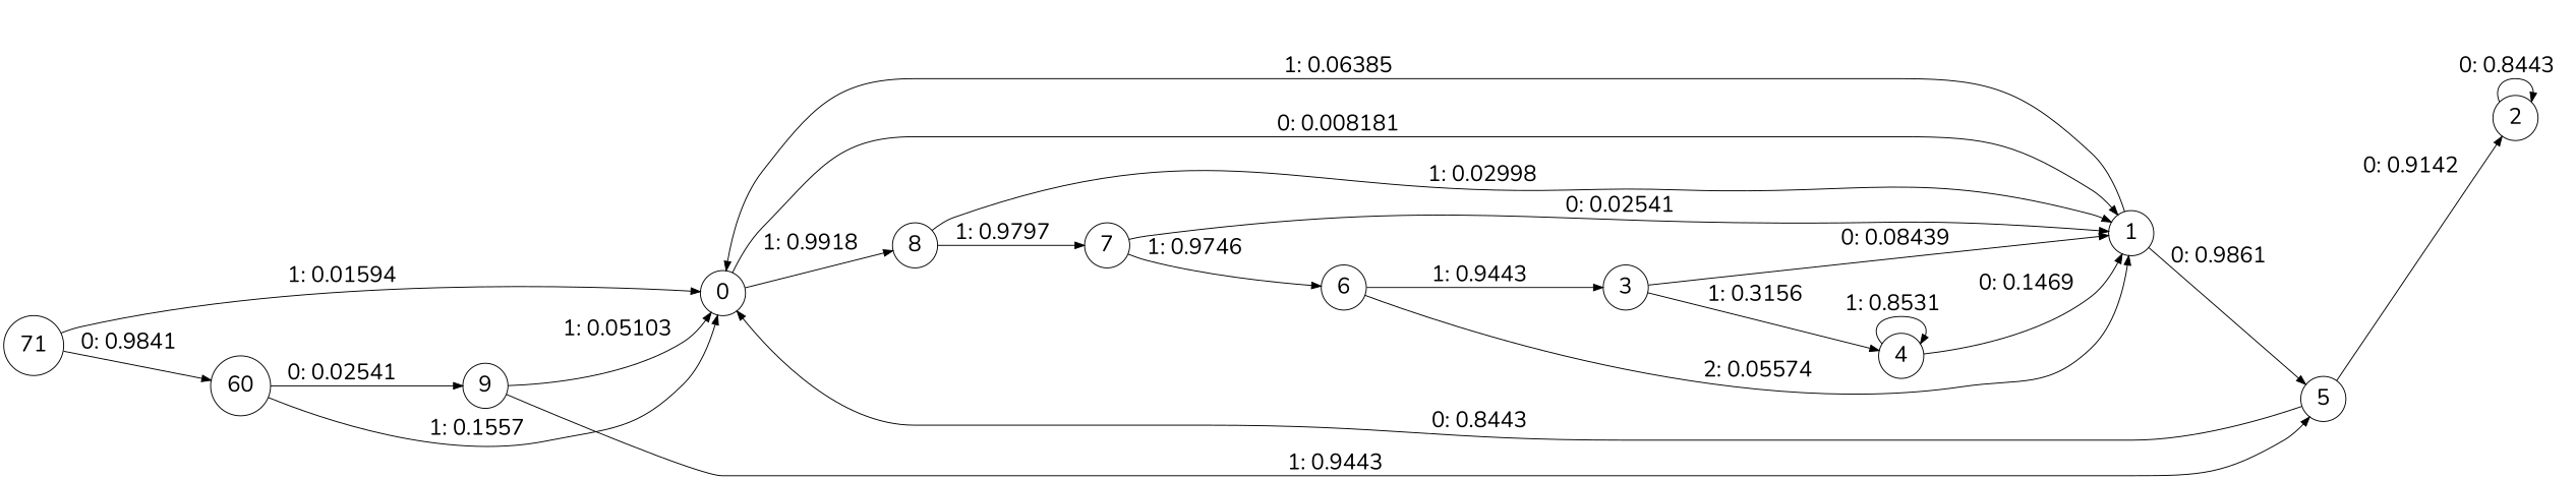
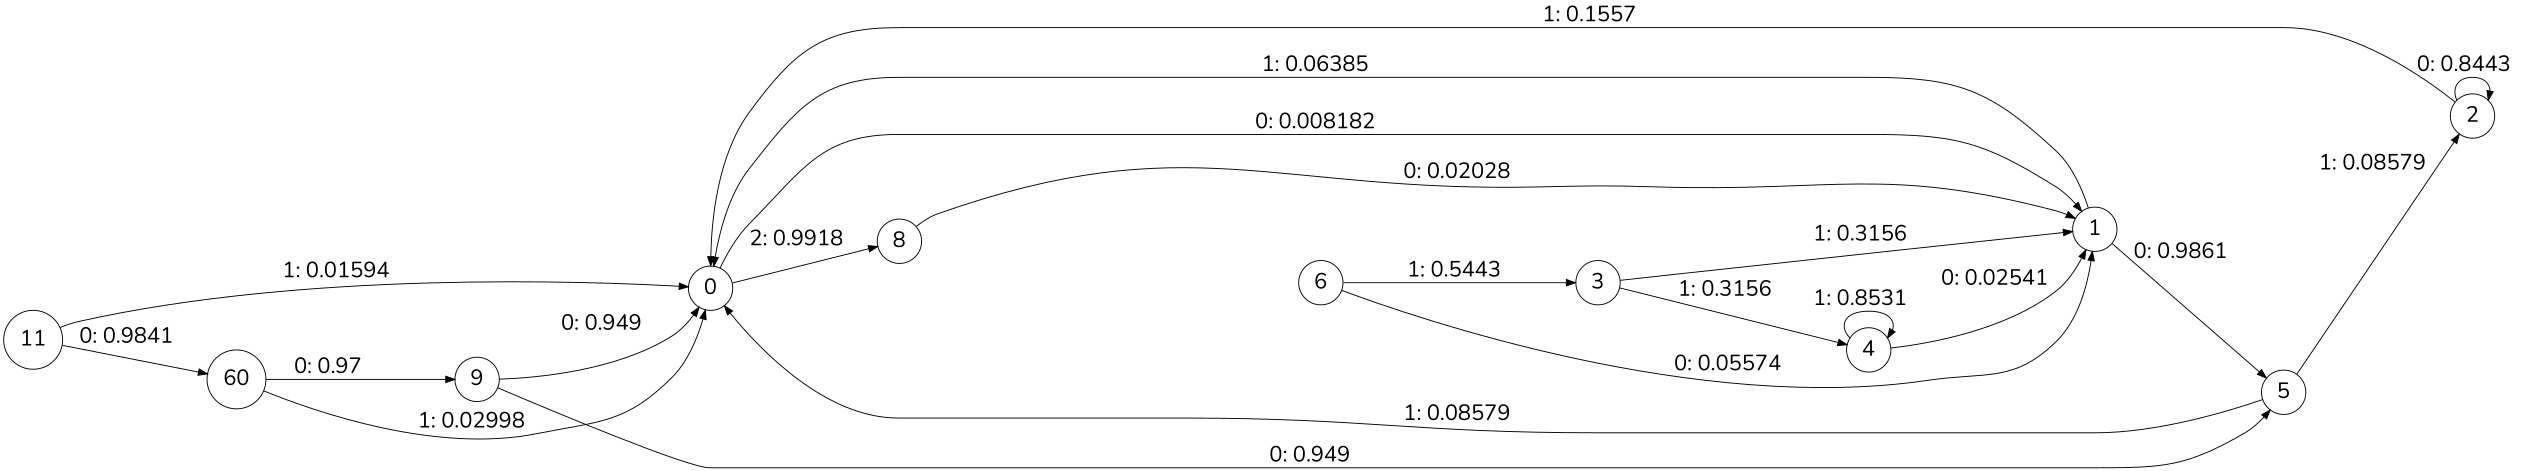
  digraph {
    fontname=Nunito
    rankdir=LR
    node [fontname=Nunito fontsize=24 shape=circle]
    edge [fontname=Nunito fontsize=24]
    0
    1
    8
    5
-   7
-   11 [label=71]
+   11
    n7 [label=60]
    6
    9
    2
    3
    4
-   0 -> 1 [label="0: 0.008181  "]
-   0 -> 8 [label="1: 0.9918   "]
+   0 -> 1 [label="0: 0.008182  "]
+   0 -> 8 [label="2: 0.9918   "]
    1 -> 0 [label="1: 0.06385  "]
    1 -> 5 [label="0: 0.9861   "]
-   8 -> 1 [label="1: 0.02998  "]
-   8 -> 7 [label="1: 0.9797   "]
-   5 -> 0 [label="0: 0.8443   "]
-   5 -> 2 [label="0: 0.9142   "]
-   7 -> 1 [label="0: 0.02541  "]
-   7 -> 6 [label="1: 0.9746   "]
+   8 -> 1 [label="0: 0.02028  "]
+   5 -> 0 [label="1: 0.08579  "]
+   5 -> 2 [label="1: 0.08579  "]
    11 -> 0 [label="1: 0.01594  "]
    11 -> n7 [label="0: 0.9841   "]
-   n7 -> 0 [label="1: 0.1557   "]
-   n7 -> 9 [label="0: 0.02541  "]
-   6 -> 1 [label="2: 0.05574  "]
-   6 -> 3 [label="1: 0.9443   "]
-   9 -> 0 [label="1: 0.05103  "]
-   9 -> 5 [label="1: 0.9443   "]
+   n7 -> 0 [label="1: 0.02998  "]
+   n7 -> 9 [label="0: 0.97     "]
+   6 -> 1 [label="0: 0.05574  "]
+   6 -> 3 [label="1: 0.5443   "]
+   9 -> 0 [label="0: 0.949    "]
+   9 -> 5 [label="0: 0.949    "]
+   2 -> 0 [label="1: 0.1557   "]
    2 -> 2 [label="0: 0.8443   "]
-   3 -> 1 [label="0: 0.08439  "]
+   3 -> 1 [label="1: 0.3156   "]
    3 -> 4 [label="1: 0.3156   "]
-   4 -> 1 [label="0: 0.1469   "]
+   4 -> 1 [label="0: 0.02541  "]
    4 -> 4 [label="1: 0.8531   "]
  }
